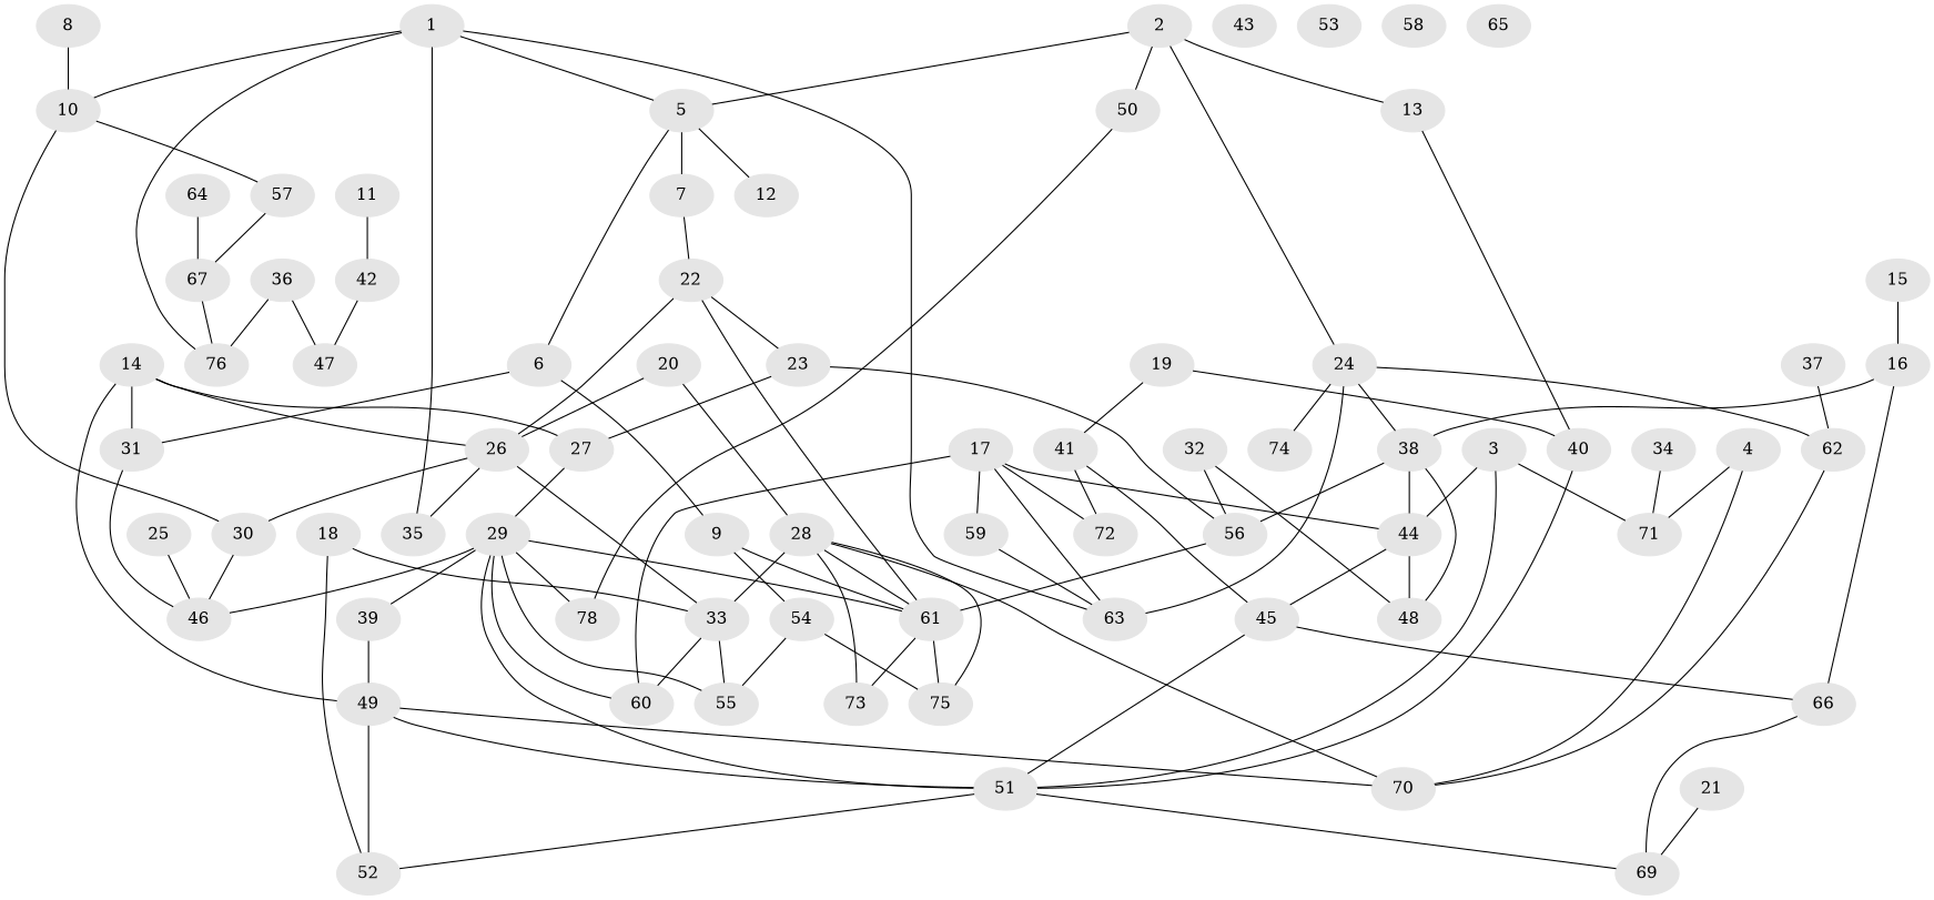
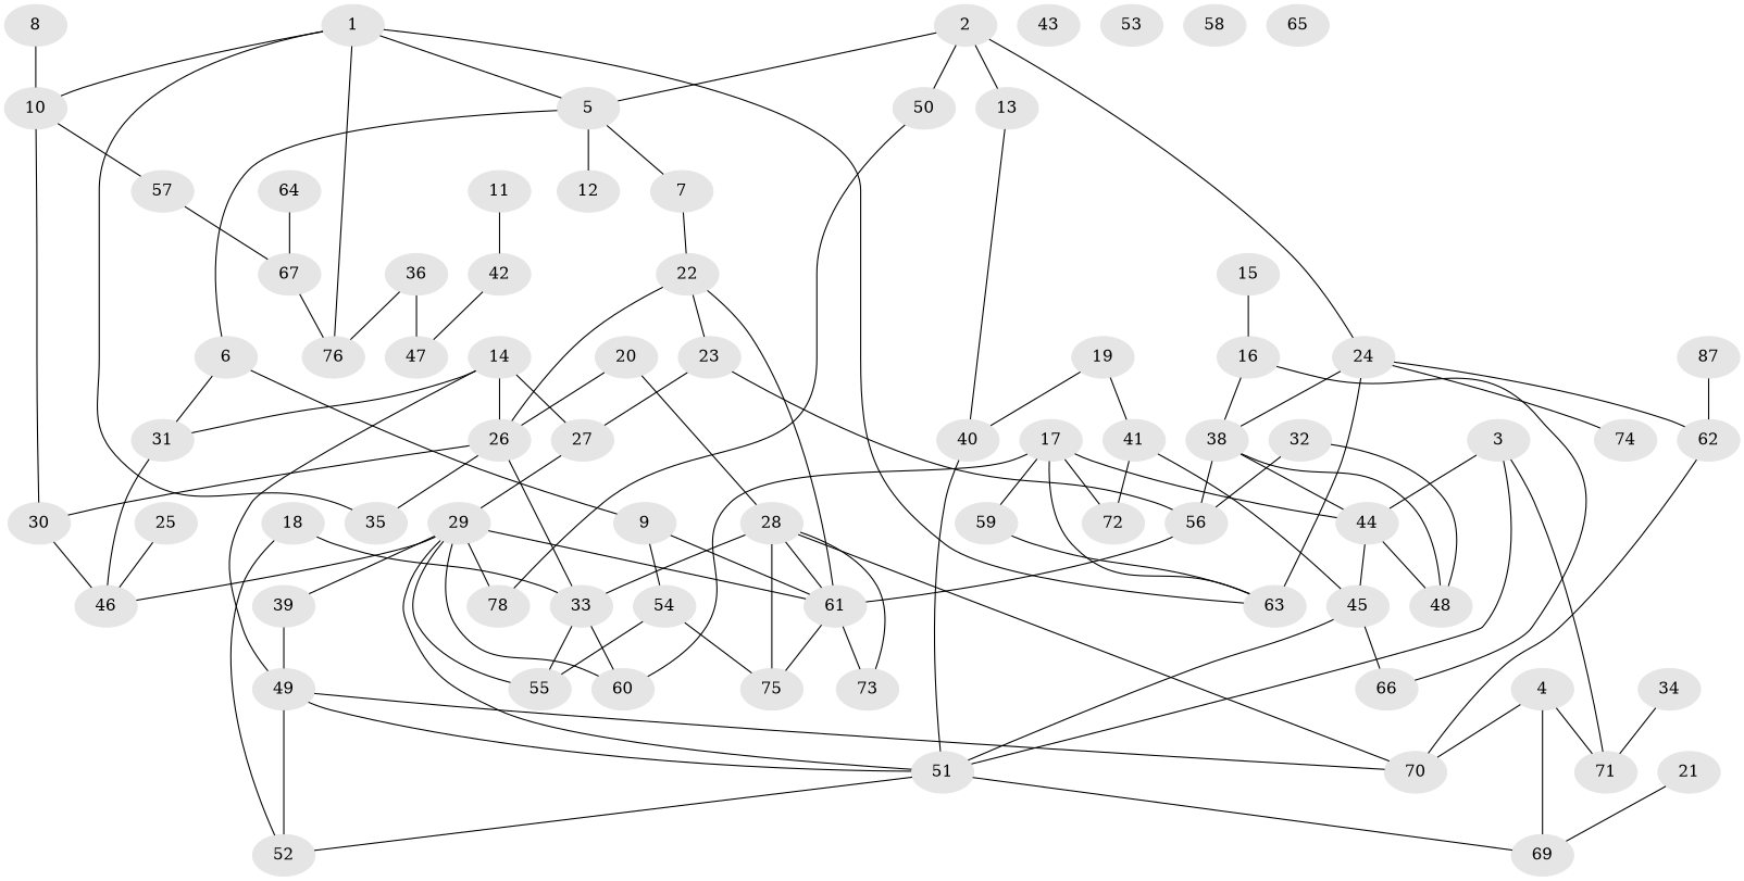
  graph {
    node [color=gray90 style=filled]
    1
    5
    10
    35
    63
    76
    6
    7
    12
    30
    57
    2
    13
    24
    50
    40
    38
    62
    74
    n20 [label=78]
    3
    44
    51
    71
    48
    45
    52
    69
    4
    70
    9
    31
    22
    54
    61
    46
    26
    23
    8
    75
    55
    73
    67
    11
    42
    47
    14
    27
    49
    33
    29
    15
    16
    66
    56
    17
    59
    60
    72
    18
    19
    41
    20
    28
    21
    25
    39
    32
    34
    36
-   37
+   37 [label=87]
    43
    53
    58
    64
    65
    1 -- 5
    1 -- 10
    1 -- 35
    1 -- 63
    1 -- 76
    5 -- 6
    5 -- 7
    5 -- 12
    10 -- 30
    10 -- 57
    6 -- 9
    6 -- 31
    7 -- 22
    30 -- 46
    57 -- 67
    2 -- 5
    2 -- 13
    2 -- 24
    2 -- 50
    13 -- 40
    24 -- 63
    24 -- 38
    24 -- 62
    24 -- 74
    50 -- n20
    40 -- 51
    38 -- 44
    38 -- 48
    38 -- 56
    62 -- 70
    3 -- 44
    3 -- 51
    3 -- 71
    44 -- 48
    44 -- 45
    51 -- 52
    51 -- 69
    45 -- 51
    45 -- 66
    4 -- 71
    4 -- 70
    9 -- 54
    9 -- 61
    31 -- 46
    22 -- 61
    22 -- 26
    22 -- 23
    54 -- 75
    54 -- 55
    61 -- 75
    61 -- 73
    26 -- 35
    26 -- 30
    26 -- 33
    23 -- 27
    23 -- 56
    8 -- 10
    67 -- 76
    11 -- 42
    42 -- 47
    14 -- 31
    14 -- 26
    14 -- 27
    14 -- 49
    27 -- 29
    49 -- 51
    49 -- 52
    49 -- 70
    33 -- 55
    33 -- 60
    29 -- n20
    29 -- 51
    29 -- 61
    29 -- 46
    29 -- 55
    29 -- 60
    29 -- 39
    15 -- 16
    16 -- 38
    16 -- 66
-   66 -- 69
+   4 -- 69
    56 -- 61
    17 -- 63
    17 -- 44
    17 -- 59
    17 -- 60
    17 -- 72
    59 -- 63
    18 -- 52
    18 -- 33
    19 -- 40
    19 -- 41
    41 -- 45
    41 -- 72
    20 -- 26
    20 -- 28
    28 -- 70
    28 -- 61
    28 -- 75
    28 -- 73
    28 -- 33
    21 -- 69
    25 -- 46
    39 -- 49
    32 -- 48
    32 -- 56
    34 -- 71
    36 -- 76
    36 -- 47
    37 -- 62
    64 -- 67
  }
